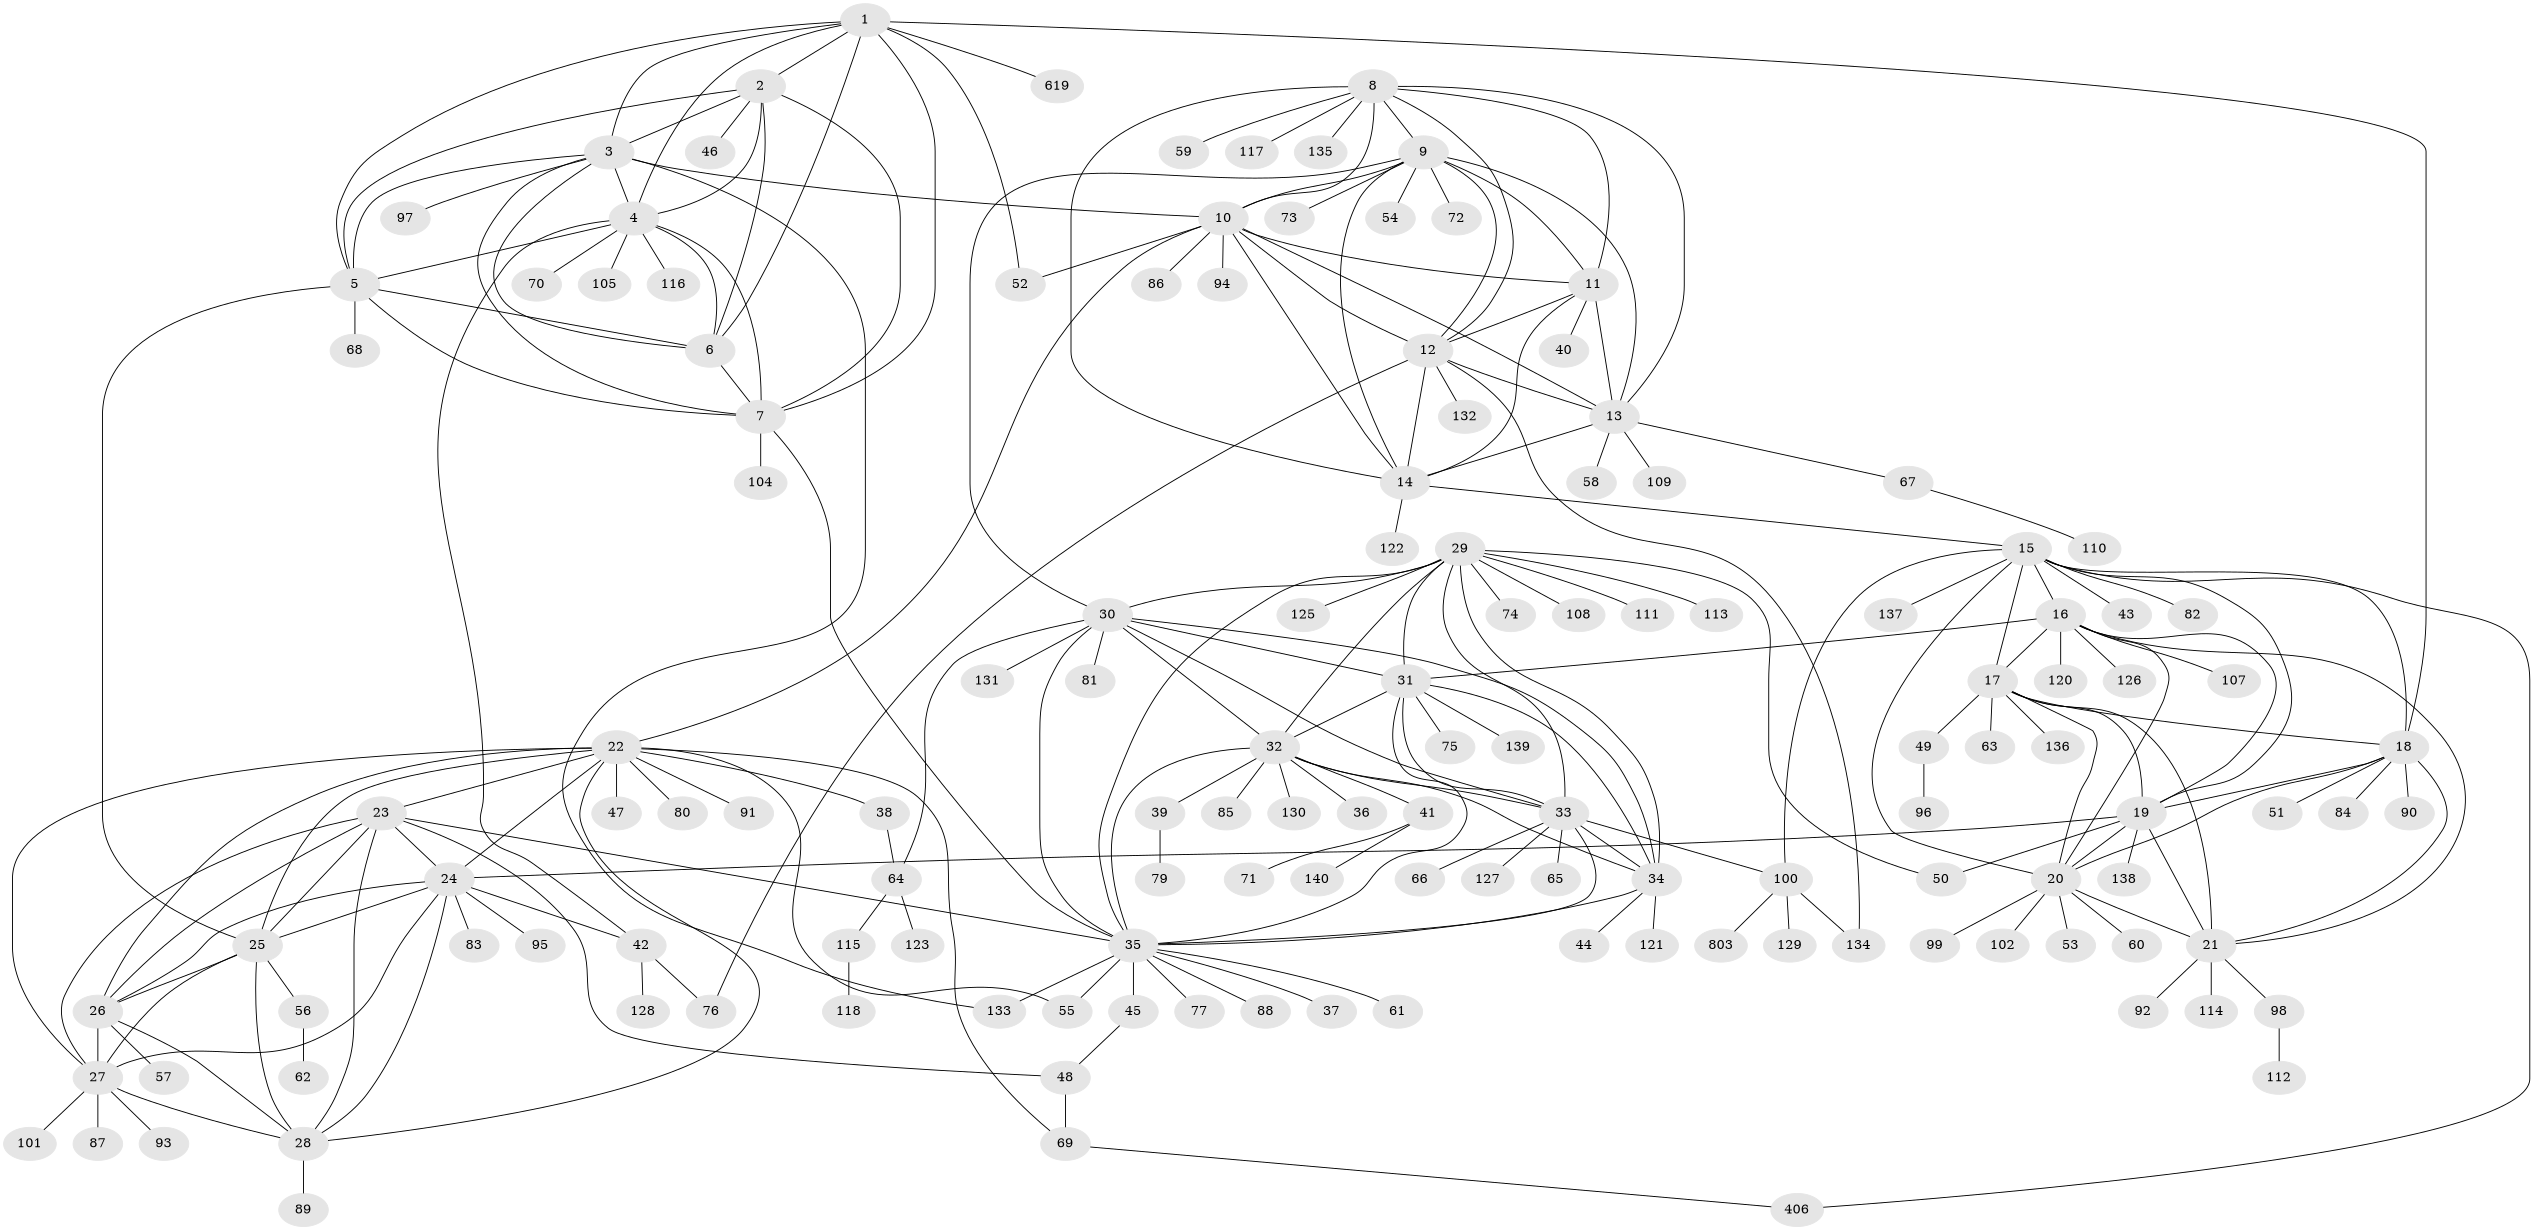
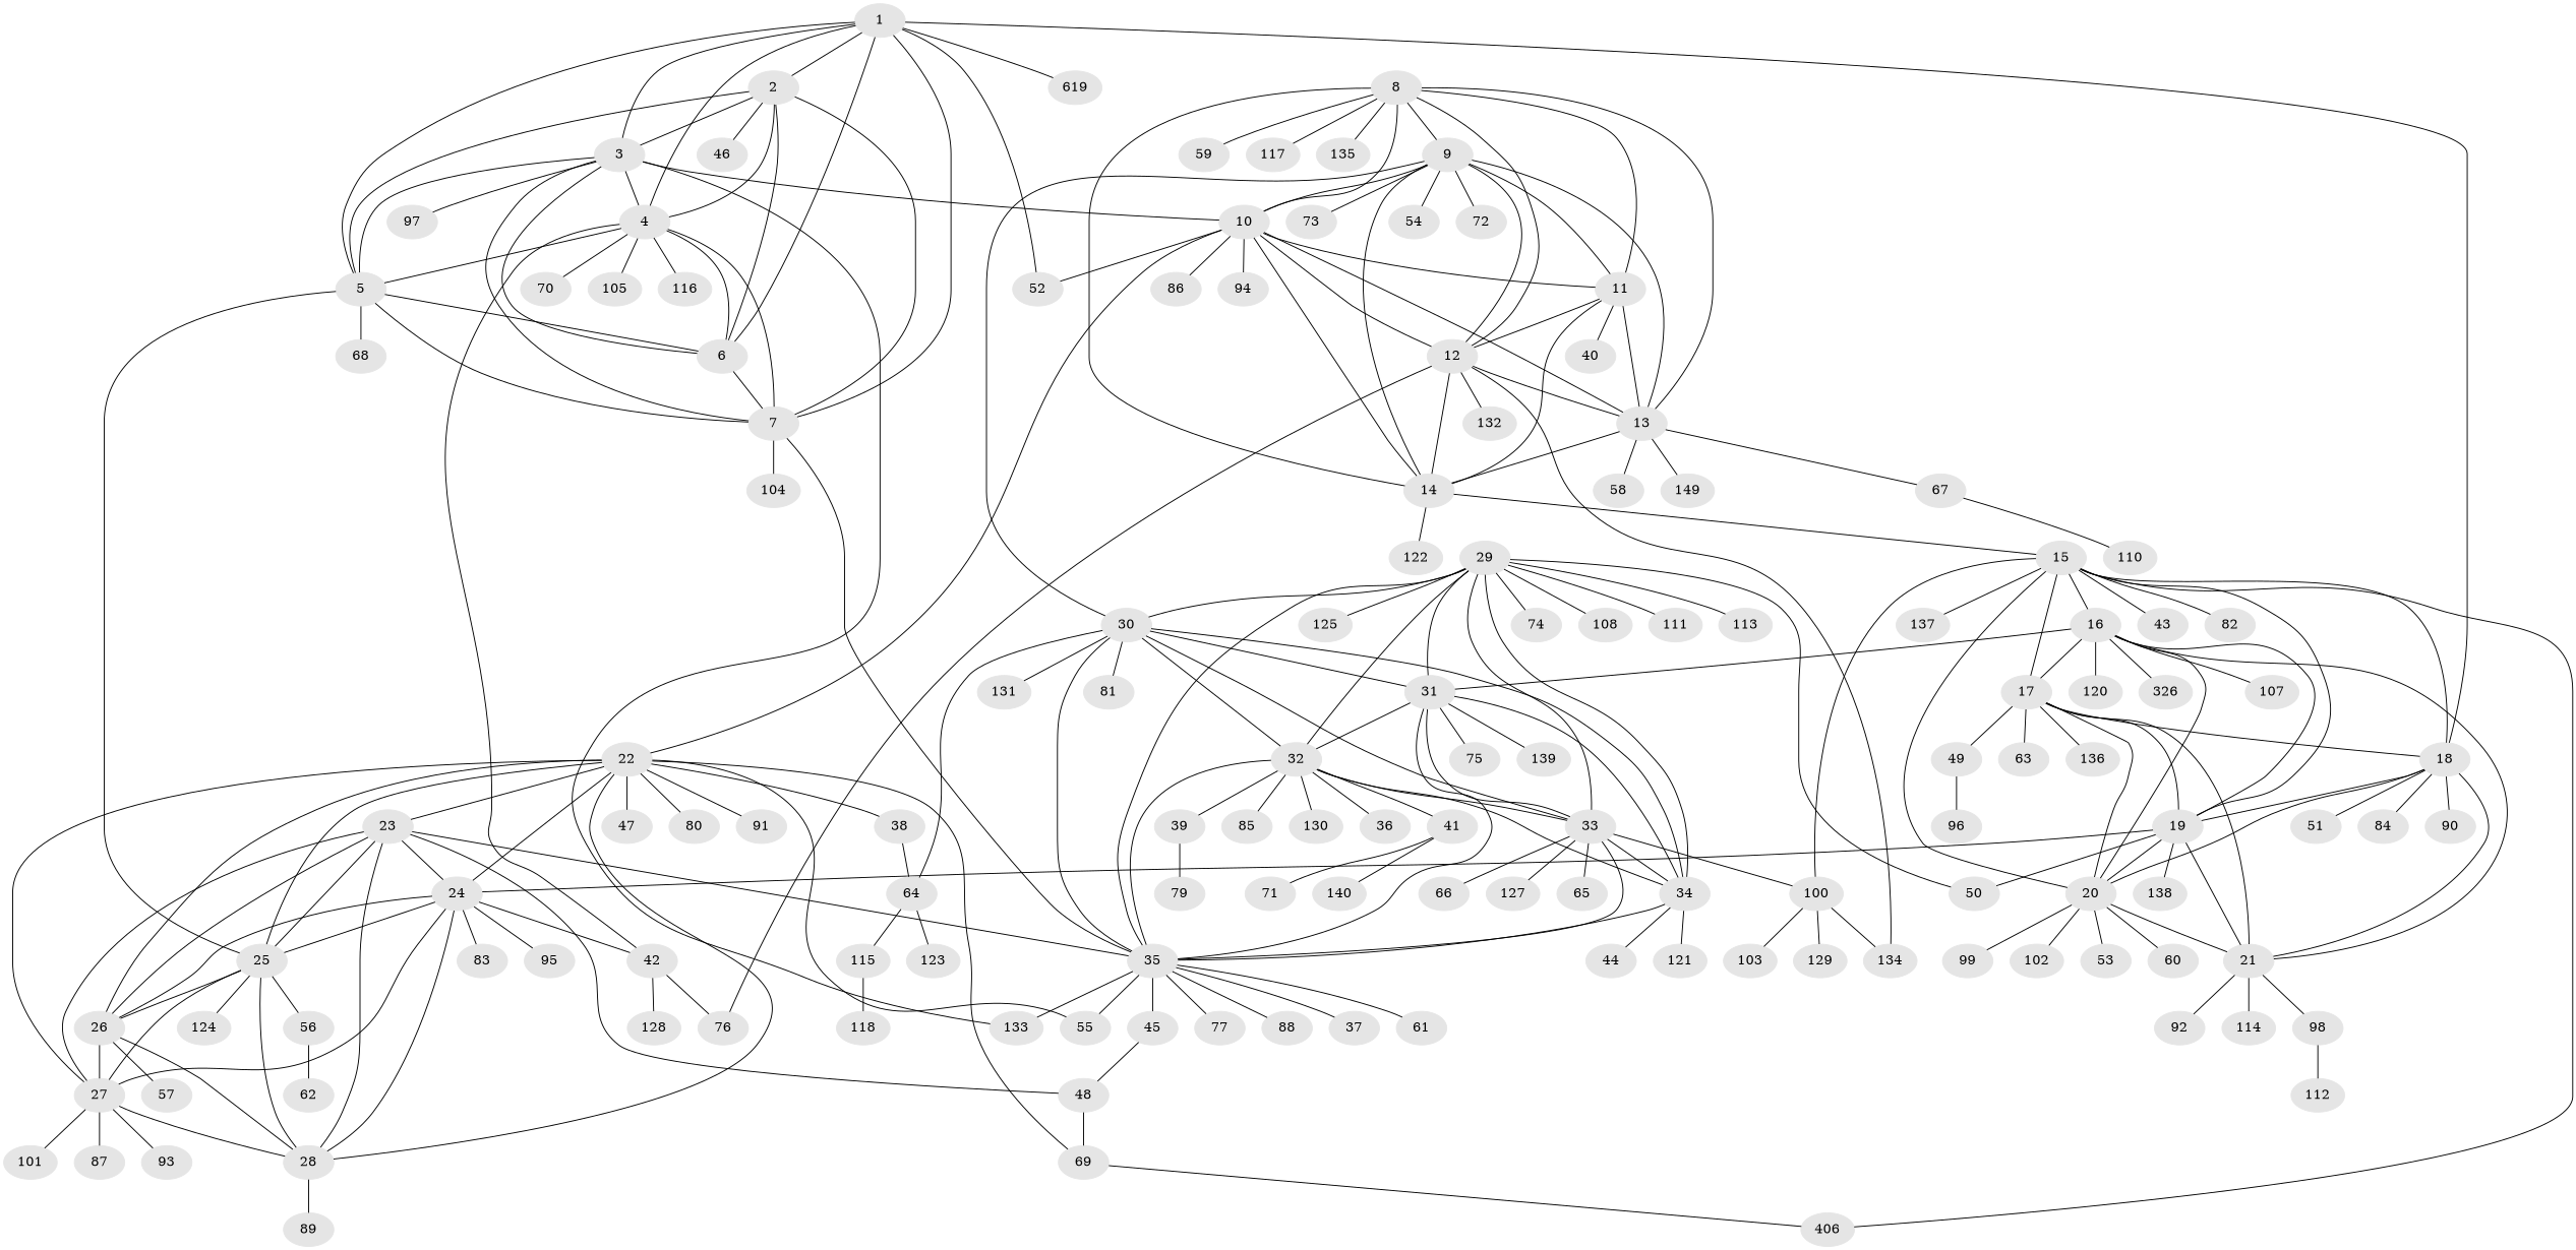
  graph {
    node [color=gray90 style=filled]
    1
    2
    3
    4
    5
    6
    7
    18
    52
    n10 [label=619]
    46
    10
    97
    133
    42
    70
    105
    116
    25
    68
    35
    104
    19
    20
    21
    51
    84
    90
    11
    12
    13
    14
    22
    86
    94
    76
    128
    26
    27
    28
    56
+   124
    55
    37
    45
    61
    77
    88
    8
    9
    59
    117
    135
    30
    54
    72
    73
    40
    132
    134
    58
    67
-   109
+   109 [label=149]
    15
    122
    31
    32
    33
    34
    64
    81
    131
    24
    23
    38
    47
    69
    80
    91
    110
    16
    17
    43
    82
    100
    n86 [label=406]
    137
    107
    120
-   126
+   126 [label=326]
    49
    63
    136
    50
    138
    53
    60
    99
    102
    92
    98
    114
-   103 [label=803]
+   103
    129
    75
    139
    96
    83
    95
    112
    48
    57
    87
    93
    101
    89
    62
    29
    74
    108
    111
    113
    125
    36
    39
    41
    85
    130
    65
    66
    127
    44
    121
    115
    123
    79
    71
    140
    118
    1 -- 2
    1 -- 3
    1 -- 4
    1 -- 5
    1 -- 6
    1 -- 7
    1 -- 18
    1 -- 52
    1 -- n10
    2 -- 3
    2 -- 4
    2 -- 5
    2 -- 6
    2 -- 7
    2 -- 46
    3 -- 4
    3 -- 5
    3 -- 6
    3 -- 7
    3 -- 10
    3 -- 97
    3 -- 133
    4 -- 5
    4 -- 6
    4 -- 7
    4 -- 42
    4 -- 70
    4 -- 105
    4 -- 116
    5 -- 6
    5 -- 7
    5 -- 25
    5 -- 68
    6 -- 7
    7 -- 35
    7 -- 104
    18 -- 19
    18 -- 20
    18 -- 21
    18 -- 51
    18 -- 84
    18 -- 90
    10 -- 52
    10 -- 11
    10 -- 12
    10 -- 13
    10 -- 14
    10 -- 22
    10 -- 86
    10 -- 94
    42 -- 76
    42 -- 128
    25 -- 26
    25 -- 27
    25 -- 28
    25 -- 56
+   25 -- 124
    35 -- 133
    35 -- 55
    35 -- 37
    35 -- 45
    35 -- 61
    35 -- 77
    35 -- 88
    19 -- 20
    19 -- 21
    19 -- 24
    19 -- 50
    19 -- 138
    20 -- 21
    20 -- 53
    20 -- 60
    20 -- 99
    20 -- 102
    21 -- 92
    21 -- 98
    21 -- 114
    11 -- 12
    11 -- 13
    11 -- 14
    11 -- 40
    12 -- 13
    12 -- 14
    12 -- 76
    12 -- 132
    12 -- 134
    13 -- 14
    13 -- 58
    13 -- 67
    13 -- 109
    14 -- 15
    14 -- 122
    22 -- 25
    22 -- 26
    22 -- 27
    22 -- 28
    22 -- 55
    22 -- 24
    22 -- 23
    22 -- 38
    22 -- 47
    22 -- 69
    22 -- 80
    22 -- 91
    26 -- 27
    26 -- 28
    26 -- 57
    27 -- 28
    27 -- 87
    27 -- 93
    27 -- 101
    28 -- 89
    56 -- 62
    45 -- 48
    8 -- 10
    8 -- 11
    8 -- 12
    8 -- 13
    8 -- 14
    8 -- 9
    8 -- 59
    8 -- 117
    8 -- 135
    9 -- 10
    9 -- 11
    9 -- 12
    9 -- 13
    9 -- 14
    9 -- 30
    9 -- 54
    9 -- 72
    9 -- 73
    30 -- 35
    30 -- 31
    30 -- 32
    30 -- 33
    30 -- 34
    30 -- 64
    30 -- 81
    30 -- 131
    67 -- 110
    15 -- 18
    15 -- 19
    15 -- 20
    15 -- 16
    15 -- 17
    15 -- 43
    15 -- 82
    15 -- 100
    15 -- n86
    15 -- 137
    31 -- 35
    31 -- 32
    31 -- 33
    31 -- 34
    31 -- 75
    31 -- 139
    32 -- 35
    32 -- 33
    32 -- 34
    32 -- 36
    32 -- 39
    32 -- 41
    32 -- 85
    32 -- 130
    33 -- 35
    33 -- 34
    33 -- 100
    33 -- 65
    33 -- 66
    33 -- 127
    34 -- 35
    34 -- 44
    34 -- 121
    64 -- 115
    64 -- 123
    24 -- 42
    24 -- 25
    24 -- 26
    24 -- 27
    24 -- 28
    24 -- 83
    24 -- 95
    23 -- 25
    23 -- 35
    23 -- 26
    23 -- 27
    23 -- 28
    23 -- 24
    23 -- 48
    38 -- 64
    69 -- n86
    16 -- 19
    16 -- 20
    16 -- 21
    16 -- 31
    16 -- 17
    16 -- 107
    16 -- 120
    16 -- 126
    17 -- 18
    17 -- 19
    17 -- 20
    17 -- 21
    17 -- 49
    17 -- 63
    17 -- 136
    100 -- 134
    100 -- 103
    100 -- 129
    49 -- 96
    98 -- 112
    48 -- 69
    29 -- 35
    29 -- 30
    29 -- 31
    29 -- 32
    29 -- 33
    29 -- 34
    29 -- 50
    29 -- 74
    29 -- 108
    29 -- 111
    29 -- 113
    29 -- 125
    39 -- 79
    41 -- 71
    41 -- 140
    115 -- 118
  }
